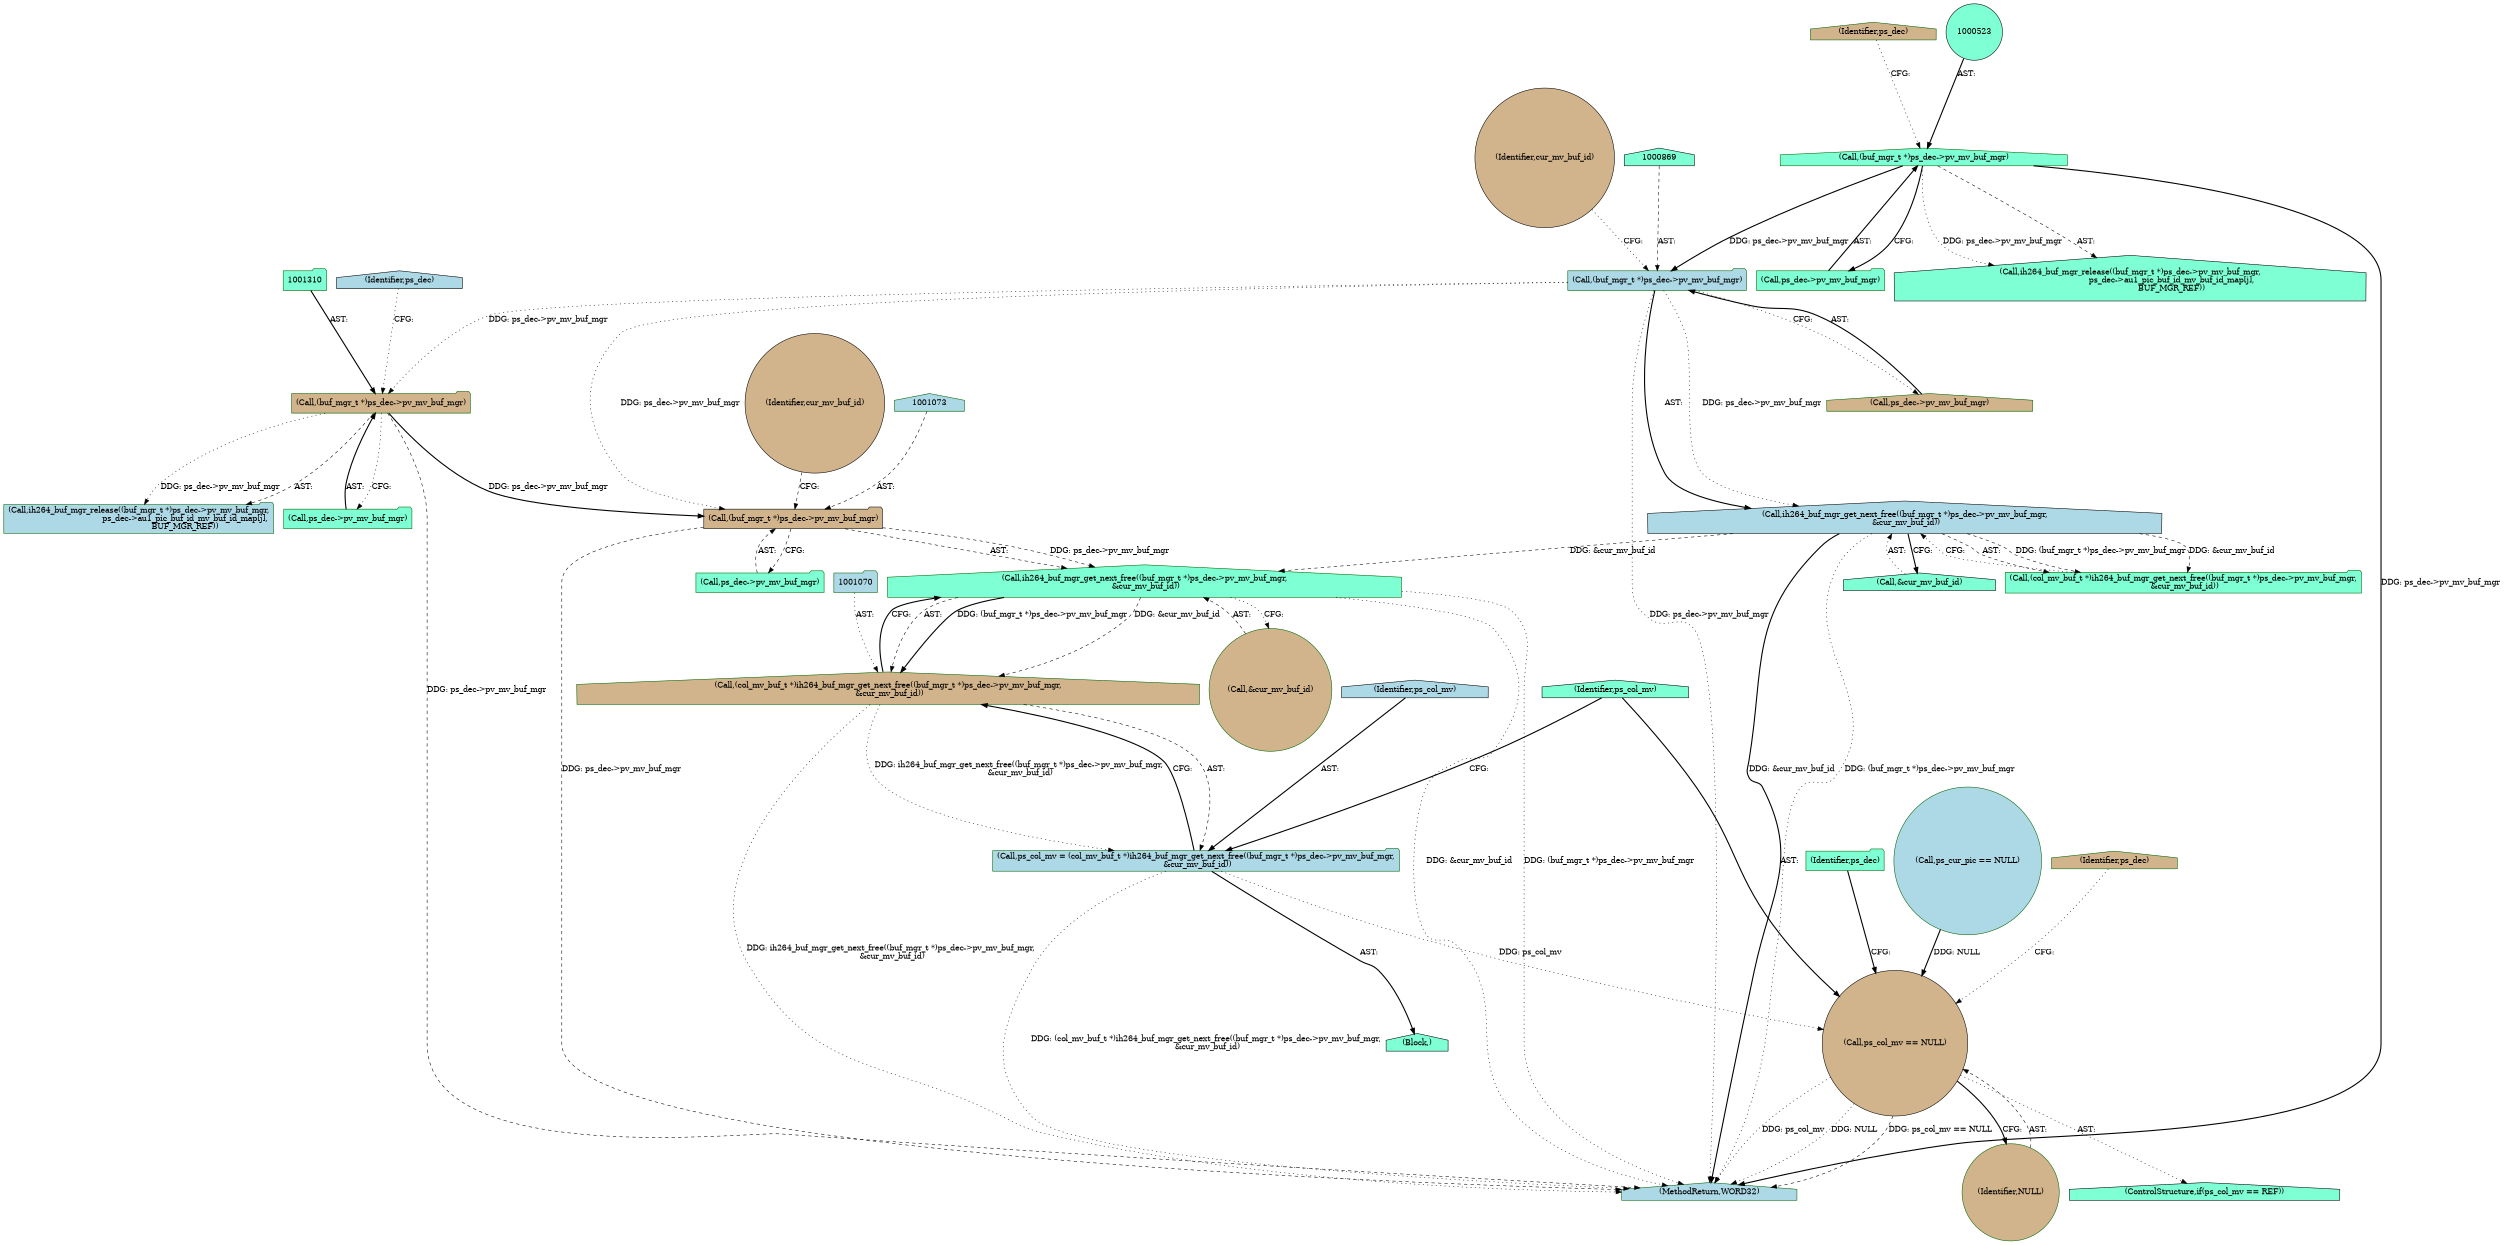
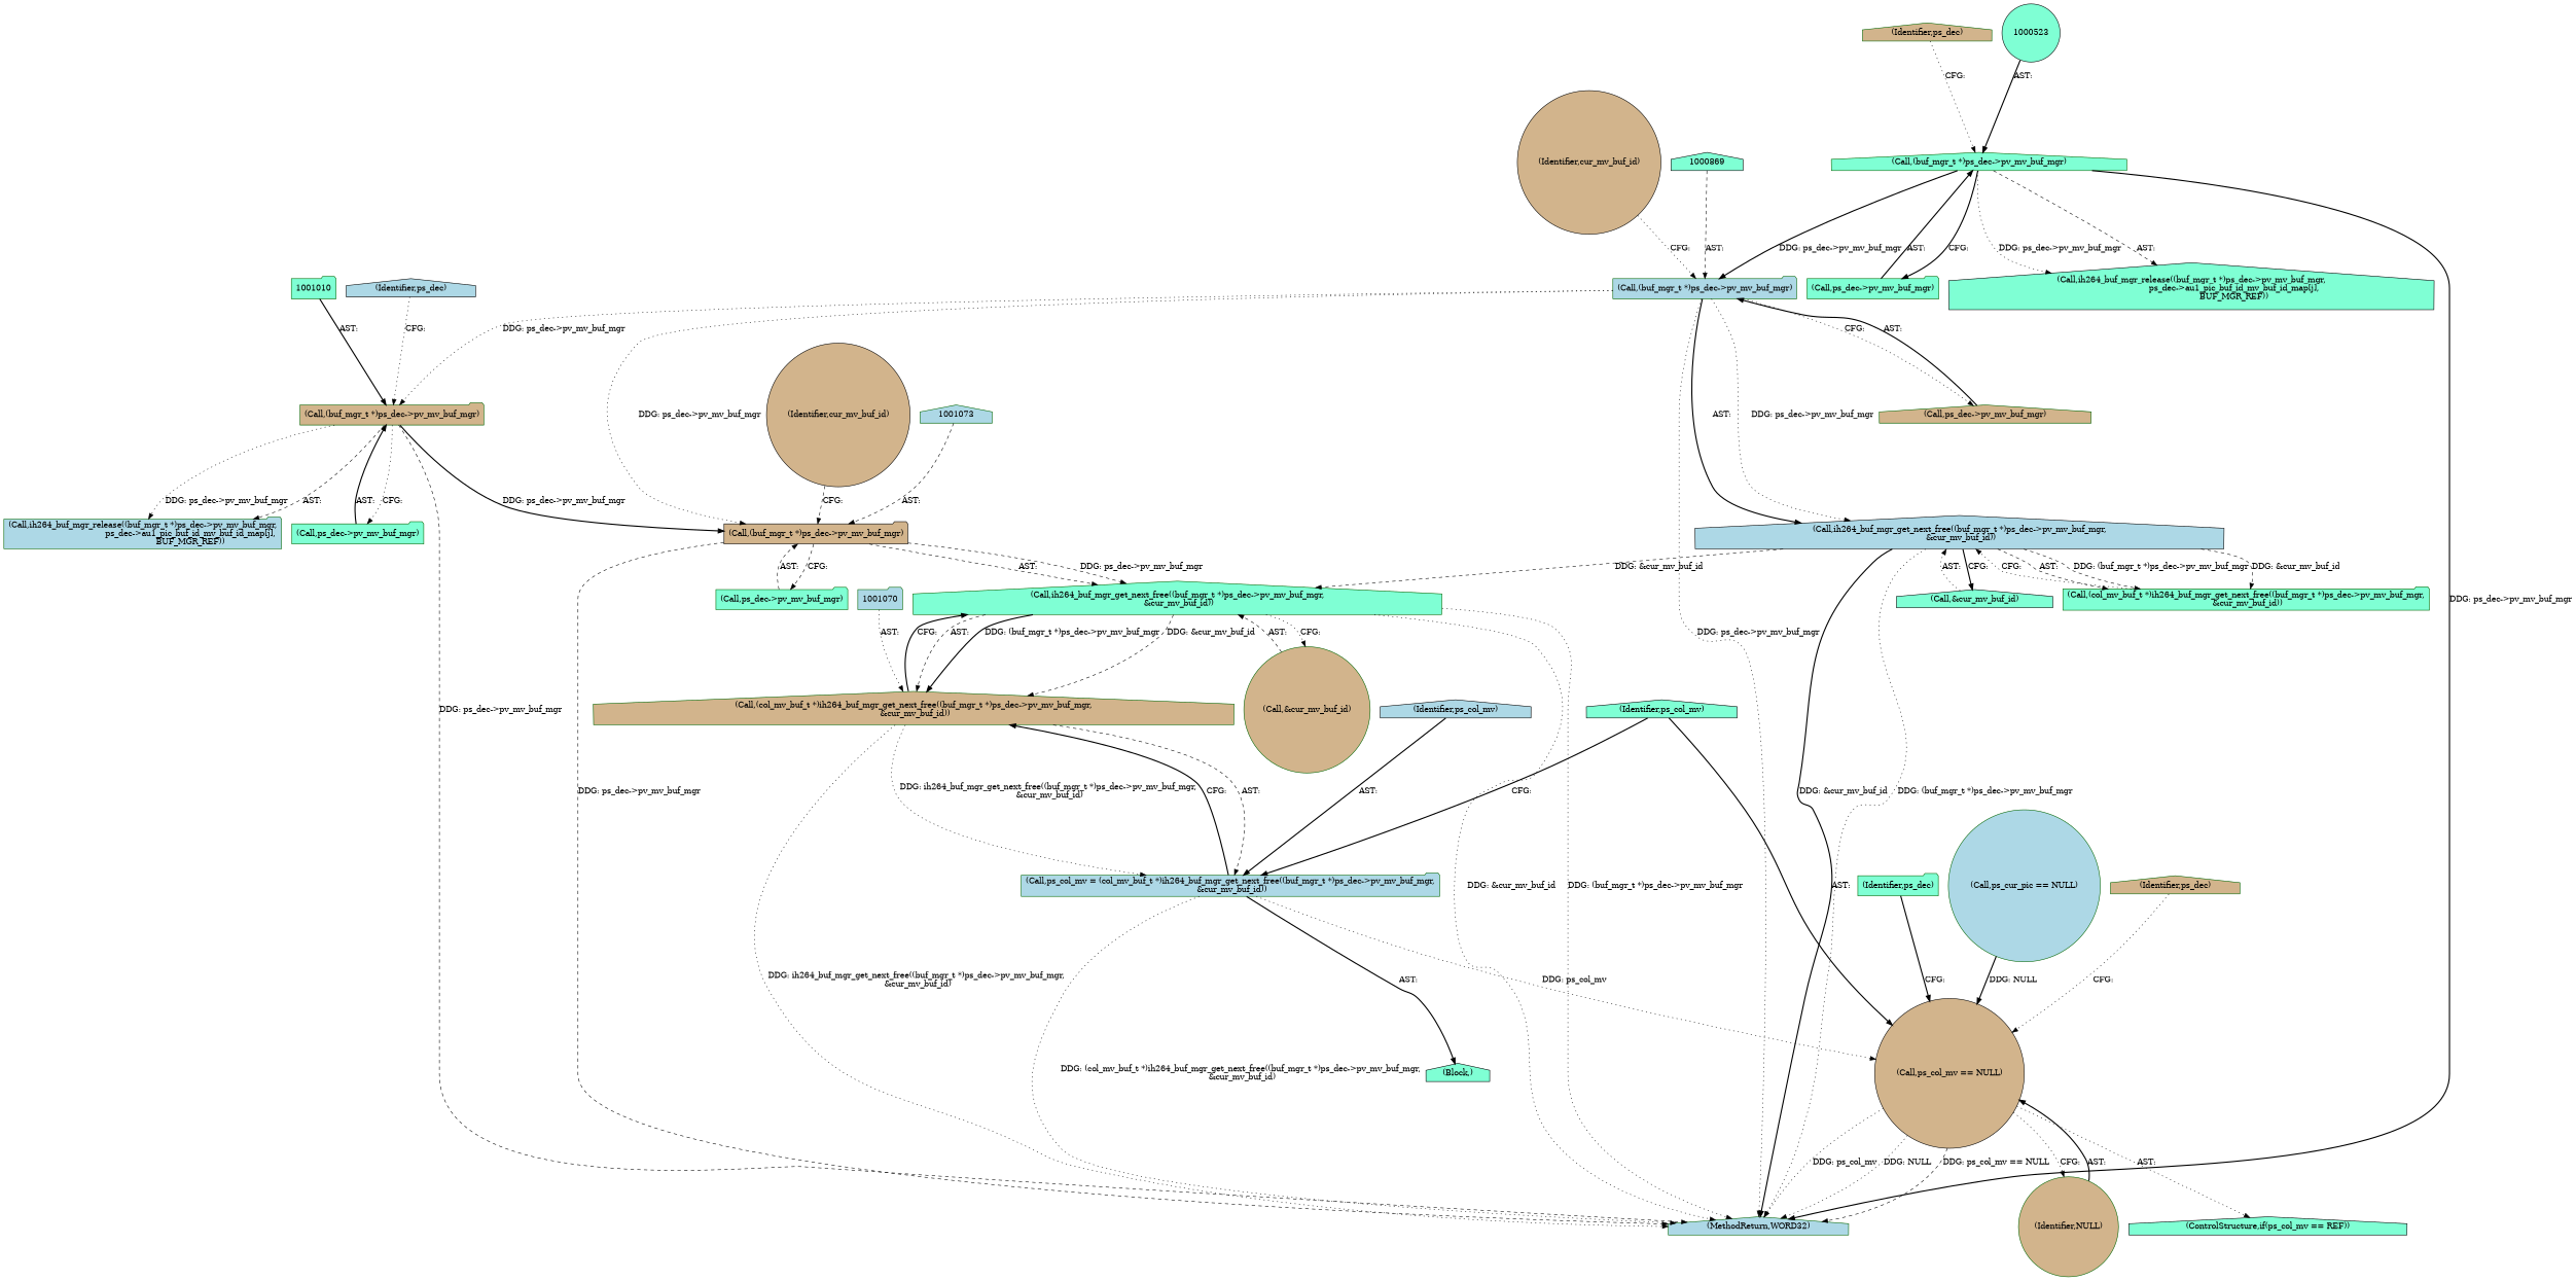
  digraph {
    node [color=darkgreen fillcolor=aquamarine shape=house style=filled]
    edge [style=dotted]
    n1 [label="(Call,ih264_buf_mgr_get_next_free((buf_mgr_t *)ps_dec->pv_mv_buf_mgr,\n &cur_mv_buf_id))"]
    n2 [fillcolor=tan label="(Call,(col_mv_buf_t *)ih264_buf_mgr_get_next_free((buf_mgr_t *)ps_dec->pv_mv_buf_mgr,\n &cur_mv_buf_id))"]
    n3 [fillcolor=lightblue label="(MethodReturn,WORD32)"]
    n4 [fillcolor=tan label="(Call,&cur_mv_buf_id)" shape=circle]
    n5 [fillcolor=lightblue label="(Call,ps_col_mv = (col_mv_buf_t *)ih264_buf_mgr_get_next_free((buf_mgr_t *)ps_dec->pv_mv_buf_mgr,\n &cur_mv_buf_id))" shape=folder]
    n6 [color=black fillcolor=tan label="(Call,(buf_mgr_t *)ps_dec->pv_mv_buf_mgr)" shape=folder]
    n7 [label="(Call,ps_dec->pv_mv_buf_mgr)" shape=folder]
    n8 [fillcolor=lightblue label="(Call,(buf_mgr_t *)ps_dec->pv_mv_buf_mgr)" shape=folder]
    n9 [fillcolor=tan label="(Call,(buf_mgr_t *)ps_dec->pv_mv_buf_mgr)" shape=folder]
    n10 [color=black fillcolor=lightblue label="(Call,ih264_buf_mgr_get_next_free((buf_mgr_t *)ps_dec->pv_mv_buf_mgr,\n &cur_mv_buf_id))"]
    n11 [fillcolor=tan label="(Call,ps_dec->pv_mv_buf_mgr)"]
    n12 [fillcolor=lightblue label="(Call,ih264_buf_mgr_release((buf_mgr_t *)ps_dec->pv_mv_buf_mgr,\n                                      ps_dec->au1_pic_buf_id_mv_buf_id_map[j],\n                                      BUF_MGR_REF))" shape=folder]
    n13 [label="(Call,ps_dec->pv_mv_buf_mgr)" shape=folder]
    n14 [label="(Call,(col_mv_buf_t *)ih264_buf_mgr_get_next_free((buf_mgr_t *)ps_dec->pv_mv_buf_mgr,\n &cur_mv_buf_id))" shape=folder]
    n15 [color=black label="(Call,&cur_mv_buf_id)"]
    n16 [label="(Call,(buf_mgr_t *)ps_dec->pv_mv_buf_mgr)"]
    n17 [label="(Call,ps_dec->pv_mv_buf_mgr)" shape=folder]
    n18 [color=black label="(Call,ih264_buf_mgr_release((buf_mgr_t *)ps_dec->pv_mv_buf_mgr,\n                                  ps_dec->au1_pic_buf_id_mv_buf_id_map[j],\n                                  BUF_MGR_REF))"]
    n19 [color=black fillcolor=tan label="(Call,ps_col_mv == NULL)" shape=circle]
    n20 [color=black label="(Block,)"]
    n21 [fillcolor=tan label="(Identifier,NULL)" shape=circle]
    n22 [color=black label="(ControlStructure,if(ps_col_mv == REF))"]
    n23 [fillcolor=tan label="(Identifier,ps_dec)"]
    n24 [color=black fillcolor=tan label="(Identifier,cur_mv_buf_id)" shape=circle]
    n25 [fillcolor=lightblue label="(Call,ps_cur_pic == NULL)" shape=circle]
    n26 [fillcolor=tan label="(Identifier,ps_dec)"]
    n27 [color=black label="(Identifier,ps_col_mv)"]
    n28 [label="(Identifier,ps_dec)" shape=folder]
    n29 [color=black fillcolor=lightblue label="(Identifier,ps_col_mv)"]
    n30 [color=black fillcolor=lightblue label="(Identifier,ps_dec)"]
    n31 [color=black fillcolor=tan label="(Identifier,cur_mv_buf_id)" shape=circle]
    1001073 [fillcolor=lightblue]
    1000869 [color=black]
    n34 [color=black label=1000523 shape=circle]
-   1001010 [shape=folder label=1001310]
+   1001010 [shape=folder]
    1001070 [fillcolor=lightblue shape=folder]
    n1 -> n2 [label="AST: " style=dashed]
    n1 -> n2 [label="DDG: (buf_mgr_t *)ps_dec->pv_mv_buf_mgr" style=bold]
    n1 -> n2 [label="DDG: &cur_mv_buf_id" style=dashed]
    n1 -> n3 [label="DDG: (buf_mgr_t *)ps_dec->pv_mv_buf_mgr"]
    n1 -> n3 [label="DDG: &cur_mv_buf_id"]
    n1 -> n4 [label="CFG: "]
    n2 -> n1 [label="CFG: " style=bold]
    n2 -> n3 [label="DDG: ih264_buf_mgr_get_next_free((buf_mgr_t *)ps_dec->pv_mv_buf_mgr,\n &cur_mv_buf_id)"]
    n2 -> n5 [label="AST: " style=dashed]
    n2 -> n5 [label="DDG: ih264_buf_mgr_get_next_free((buf_mgr_t *)ps_dec->pv_mv_buf_mgr,\n &cur_mv_buf_id)"]
    n4 -> n1 [label="AST: " style=dashed]
    n5 -> n2 [label="CFG: " style=bold]
    n5 -> n3 [label="DDG: (col_mv_buf_t *)ih264_buf_mgr_get_next_free((buf_mgr_t *)ps_dec->pv_mv_buf_mgr,\n &cur_mv_buf_id)"]
    n5 -> n19 [label="DDG: ps_col_mv"]
    n5 -> n20 [label="AST: " style=bold]
    n6 -> n1 [label="AST: " style=dashed]
    n6 -> n1 [label="DDG: ps_dec->pv_mv_buf_mgr" style=dashed]
    n6 -> n3 [label="DDG: ps_dec->pv_mv_buf_mgr" style=dashed]
    n6 -> n7 [label="CFG: " style=dashed]
    n7 -> n6 [label="AST: " style=dashed]
    n8 -> n3 [label="DDG: ps_dec->pv_mv_buf_mgr"]
    n8 -> n6 [label="DDG: ps_dec->pv_mv_buf_mgr"]
    n8 -> n9 [label="DDG: ps_dec->pv_mv_buf_mgr"]
    n8 -> n10 [label="AST: " style=bold]
    n8 -> n10 [label="DDG: ps_dec->pv_mv_buf_mgr"]
    n8 -> n11 [label="CFG: "]
    n9 -> n3 [label="DDG: ps_dec->pv_mv_buf_mgr" style=dashed]
    n9 -> n6 [label="DDG: ps_dec->pv_mv_buf_mgr" style=bold]
    n9 -> n12 [label="AST: " style=dashed]
    n9 -> n12 [label="DDG: ps_dec->pv_mv_buf_mgr"]
    n9 -> n13 [label="CFG: "]
    n10 -> n1 [label="DDG: &cur_mv_buf_id" style=dashed]
    n10 -> n3 [label="DDG: &cur_mv_buf_id" style=bold]
    n10 -> n3 [label="DDG: (buf_mgr_t *)ps_dec->pv_mv_buf_mgr"]
    n10 -> n14 [label="AST: " style=dashed]
    n10 -> n14 [label="DDG: (buf_mgr_t *)ps_dec->pv_mv_buf_mgr" style=dashed]
    n10 -> n14 [label="DDG: &cur_mv_buf_id" style=dashed]
    n10 -> n15 [label="CFG: " style=bold]
    n11 -> n8 [label="AST: " style=bold]
    n13 -> n9 [label="AST: " style=bold]
    n14 -> n10 [label="CFG: "]
    n15 -> n10 [label="AST: "]
    n16 -> n3 [label="DDG: ps_dec->pv_mv_buf_mgr" style=bold]
    n16 -> n8 [label="DDG: ps_dec->pv_mv_buf_mgr" style=bold]
    n16 -> n17 [label="CFG: " style=bold]
    n16 -> n18 [label="AST: " style=dashed]
    n16 -> n18 [label="DDG: ps_dec->pv_mv_buf_mgr"]
    n17 -> n16 [label="AST: " style=bold]
    n19 -> n3 [label="DDG: ps_col_mv == NULL" style=dashed]
    n19 -> n3 [label="DDG: ps_col_mv"]
    n19 -> n3 [label="DDG: NULL"]
-   n19 -> n21 [label="CFG: " style=bold]
+   n19 -> n21 [label="CFG: "]
    n19 -> n22 [label="AST: "]
-   n21 -> n19 [label="AST: " style=dashed]
+   n21 -> n19 [label="AST: " style=bold]
    n23 -> n16 [label="CFG: "]
    n24 -> n8 [label="CFG: "]
    n25 -> n19 [label="DDG: NULL" style=bold]
    n26 -> n19 [label="CFG: "]
    n27 -> n5 [label="CFG: " style=bold]
    n27 -> n19 [label="AST: " style=bold]
    n28 -> n19 [label="CFG: " style=bold]
    n29 -> n5 [label="AST: " style=bold]
    n30 -> n9 [label="CFG: "]
    n31 -> n6 [label="CFG: " style=dashed]
    1001073 -> n6 [label="AST: " style=dashed]
    1000869 -> n8 [label="AST: " style=dashed]
    n34 -> n16 [label="AST: " style=bold]
    1001010 -> n9 [label="AST: " style=bold]
    1001070 -> n2 [label="AST: "]
  }
